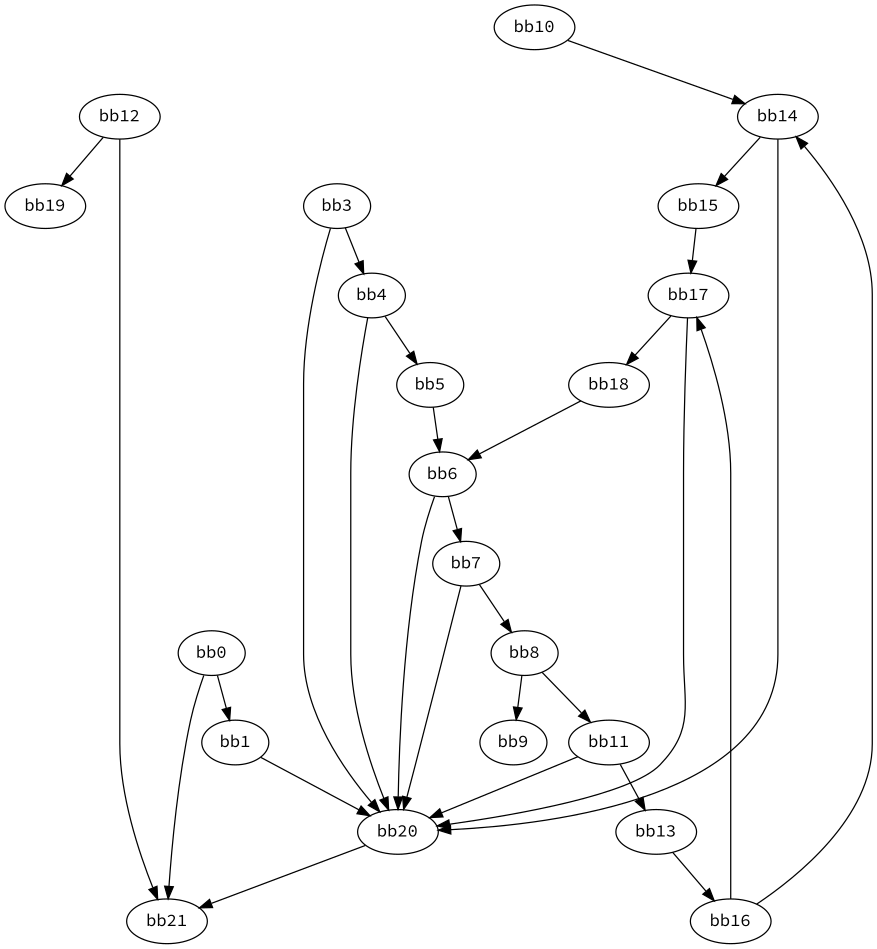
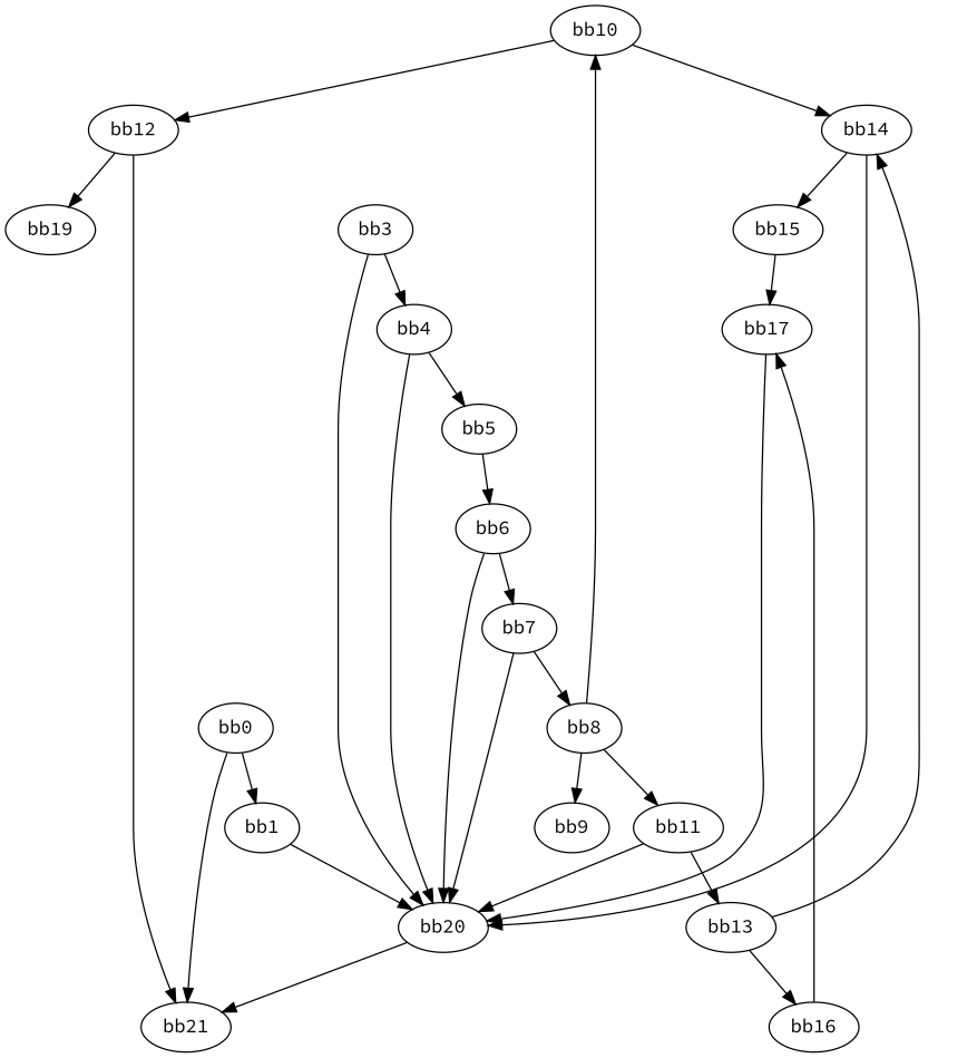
  digraph {
    fontname="Source Code Pro"
    node [fontname="Source Code Pro"]
    edge [fontname="Source Code Pro"]
    n1 [label="bb0\l"]
    n2 [label="bb1\l"]
    n3 [label="bb21\l"]
    n4 [label="bb20\l"]
    n5 [label="bb3\l"]
    n6 [label="bb4\l"]
    n7 [label="bb5\l"]
    n8 [label="bb6\l"]
    n9 [label="bb7\l"]
    n10 [label="bb8\l"]
    n11 [label="bb9\l"]
    n12 [label="bb10\l"]
    n13 [label="bb11\l"]
    n14 [label="bb12\l"]
    n15 [label="bb14\l"]
    n16 [label="bb13\l"]
    n17 [label="bb19\l"]
    n18 [label="bb16\l"]
    n19 [label="bb15\l"]
    n20 [label="bb17\l"]
-   n21 [label="bb18\l"]
    n1 -> n2
    n1 -> n3
    n2 -> n4
    n4 -> n3
    n5 -> n4
    n5 -> n6
    n6 -> n4
    n6 -> n7
    n7 -> n8
    n8 -> n4
    n8 -> n9
    n9 -> n4
    n9 -> n10
    n10 -> n11
+   n10 -> n12
    n10 -> n13
+   n12 -> n14
    n12 -> n15
    n13 -> n4
    n13 -> n16
    n14 -> n3
    n14 -> n17
    n15 -> n4
    n15 -> n19
-   n18 -> n15
+   n16 -> n15
    n16 -> n18
    n18 -> n20
    n19 -> n20
    n20 -> n4
-   n20 -> n21
-   n21 -> n8
  }
